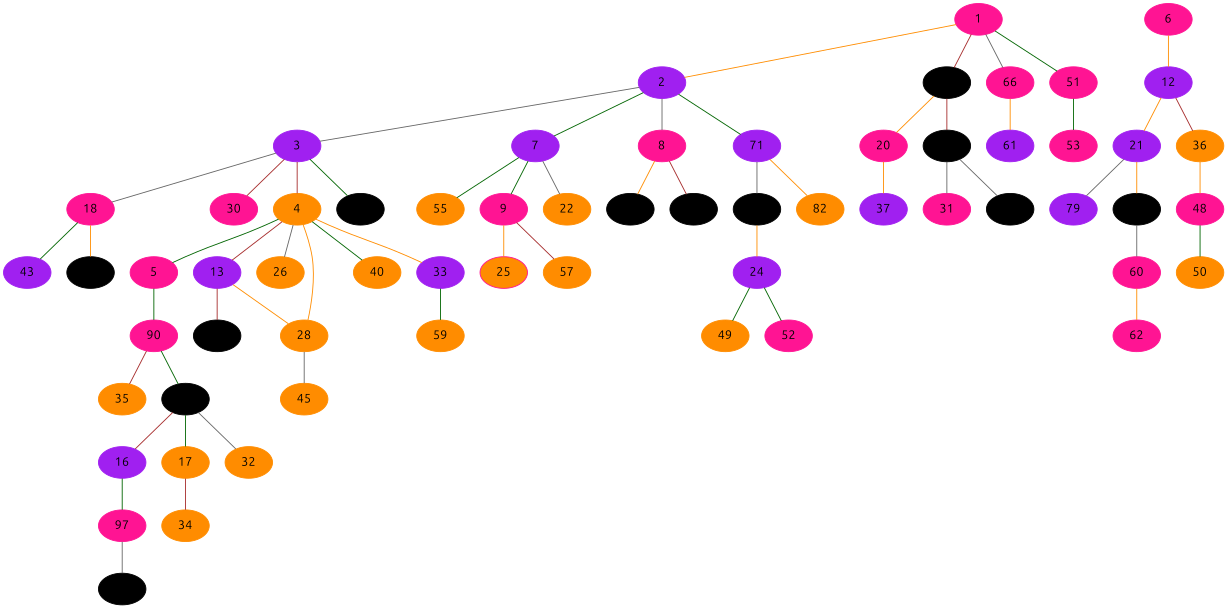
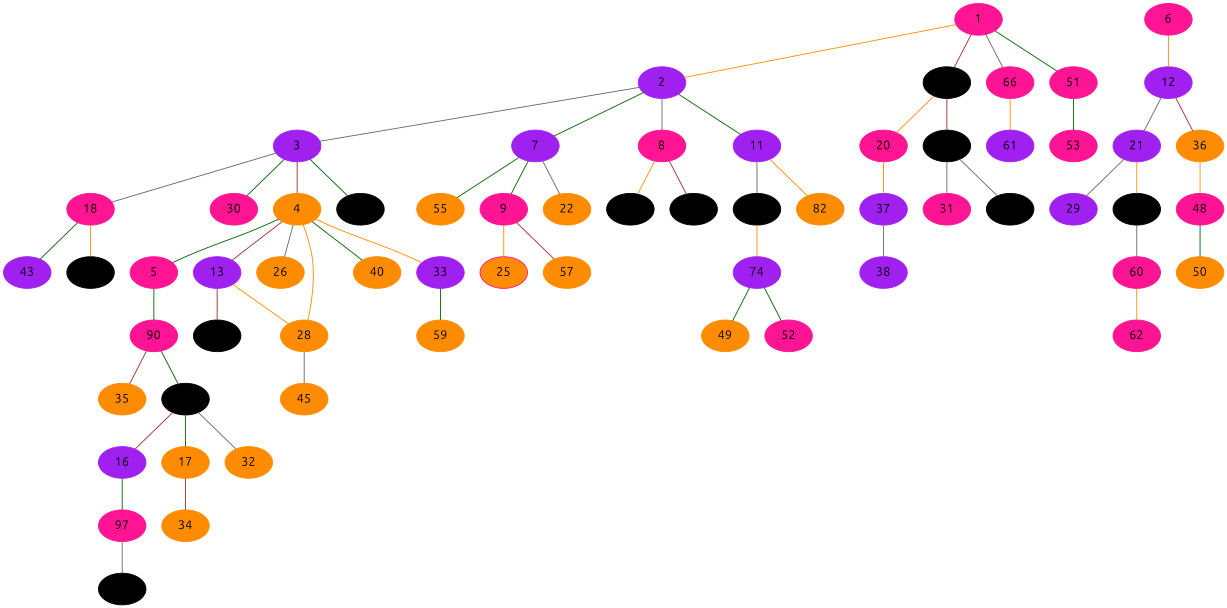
  graph {
    fontname=Ubuntu
    node [color=deeppink fontname=Ubuntu style=filled]
    edge [color=darkgreen fontname=Ubuntu]
    2 [color=purple]
    1
    19 [color=black]
    n4 [label=66]
    51
    3 [color=purple]
    7 [color=purple]
    8
-   11 [color=purple label=71]
+   11 [color=purple]
    20
    27 [color=black]
    61 [color=purple]
    53
    4 [color=darkorange]
    14 [color=black]
    18
    30
    9
    22 [color=darkorange]
    55 [color=darkorange]
    58 [color=black]
    63 [color=black]
    23 [color=black]
    n24 [color=darkorange label=82]
    5
    13 [color=purple]
    26 [color=darkorange]
    33 [color=purple]
    40 [color=darkorange]
    28 [color=darkorange]
    43 [color=purple]
    54 [color=black]
    n33 [label=90]
    12 [color=purple]
    6
    41 [color=black]
    59 [color=darkorange]
    15 [color=black]
    35 [color=darkorange]
    21 [color=purple]
    36 [color=darkorange]
    25 [fillcolor=darkorange]
    57 [color=darkorange]
    16 [color=purple]
    17 [color=darkorange]
    32 [color=darkorange]
-   24 [color=purple]
-   29 [color=purple label=79]
+   24 [color=purple label=74]
+   29 [color=purple]
    39 [color=black]
    45 [color=darkorange]
    n51 [label=97]
    34 [color=darkorange]
    56 [color=black]
    37 [color=purple]
    31
    44 [color=black]
+   38 [color=purple]
    60
    49 [color=darkorange]
    52
    48
    50 [color=darkorange]
    62
    2 -- 3 [color=gray40]
    2 -- 7
    2 -- 8 [color=gray40]
    2 -- 11
    1 -- 2 [color=darkorange]
    1 -- 19 [color=brown]
    1 -- n4 [color=gray40]
    1 -- 51
    19 -- 20 [color=darkorange]
    19 -- 27 [color=brown]
    n4 -- 61 [color=darkorange]
    51 -- 53
    3 -- 4 [color=brown]
    3 -- 14
    3 -- 18 [color=gray40]
-   3 -- 30 [color=brown]
+   3 -- 30
    7 -- 9
    7 -- 22 [color=gray40]
    7 -- 55
    8 -- 58 [color=darkorange]
    8 -- 63 [color=brown]
    11 -- 23 [color=gray40]
    11 -- n24 [color=darkorange]
    20 -- 37 [color=darkorange]
    27 -- 31 [color=gray40]
    27 -- 44 [color=gray40]
    4 -- 5
    4 -- 13 [color=brown]
    4 -- 26 [color=gray40]
    4 -- 33 [color=darkorange]
    4 -- 40
    4 -- 28 [color=darkorange]
    18 -- 43
    18 -- 54 [color=darkorange]
    9 -- 25 [color=darkorange]
    9 -- 57 [color=brown]
    23 -- 24 [color=darkorange]
    5 -- n33
    13 -- 28 [color=darkorange]
    13 -- 41 [color=brown]
    33 -- 59
    28 -- 45 [color=gray40]
    n33 -- 15
    n33 -- 35 [color=brown]
-   12 -- 21 [color=darkorange]
+   12 -- 21 [color=gray40]
    12 -- 36 [color=brown]
    6 -- 12 [color=darkorange]
    15 -- 16 [color=brown]
    15 -- 17
    15 -- 32 [color=gray40]
    21 -- 29 [color=gray40]
    21 -- 39 [color=darkorange]
    36 -- 48 [color=darkorange]
    16 -- n51
    17 -- 34 [color=brown]
    24 -- 49
    24 -- 52
    39 -- 60 [color=gray40]
    n51 -- 56 [color=gray40]
+   37 -- 38 [color=gray40]
    60 -- 62 [color=darkorange]
    48 -- 50
  }
